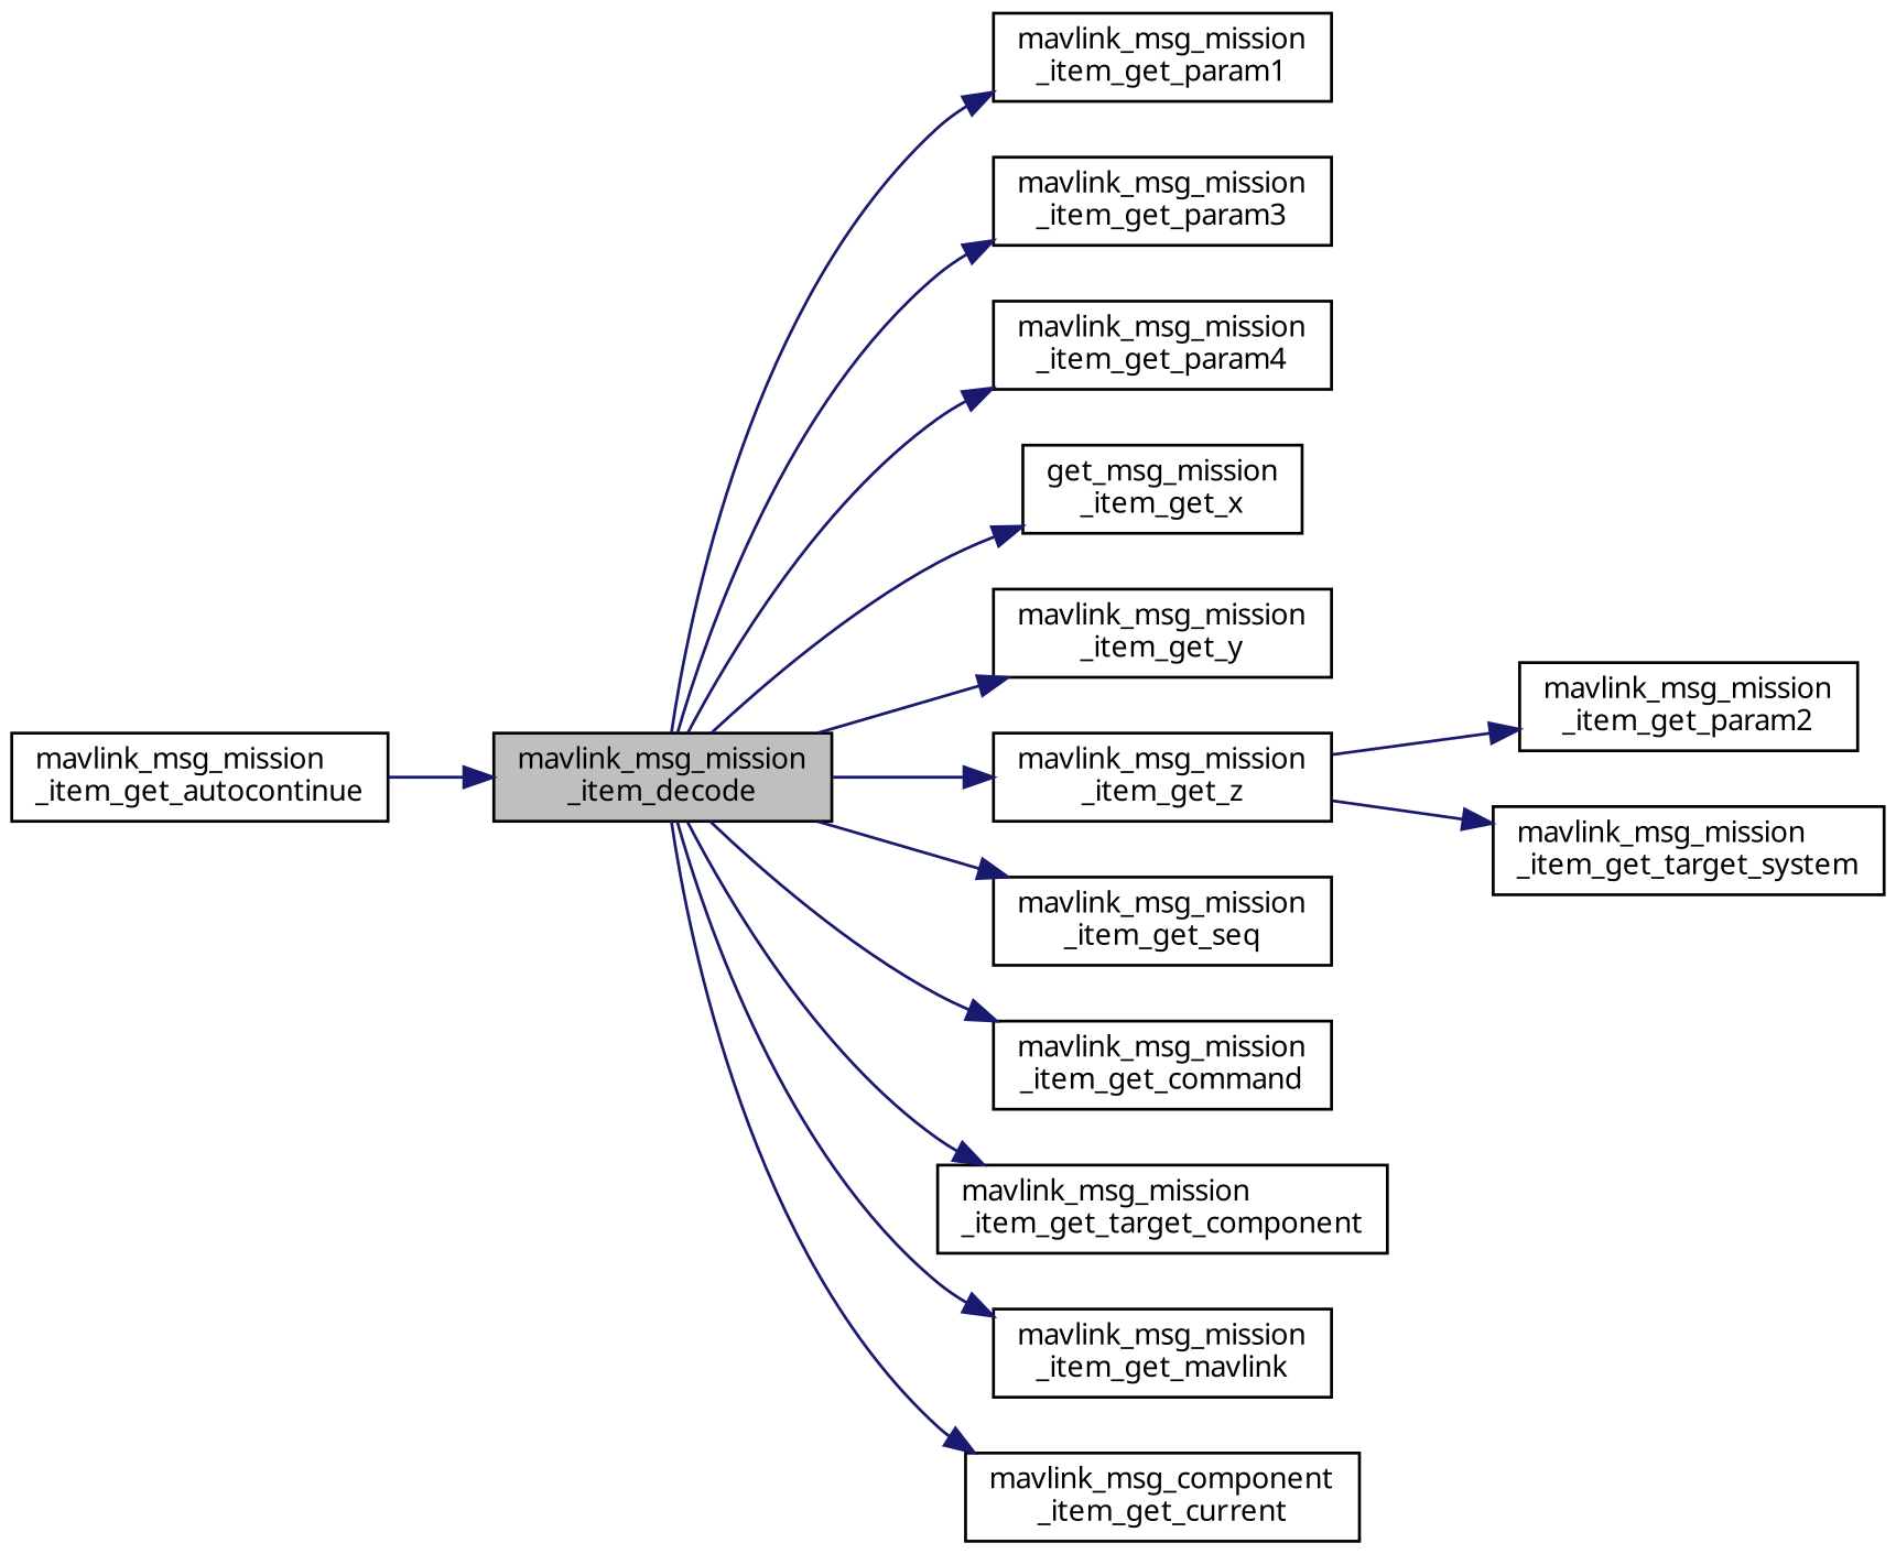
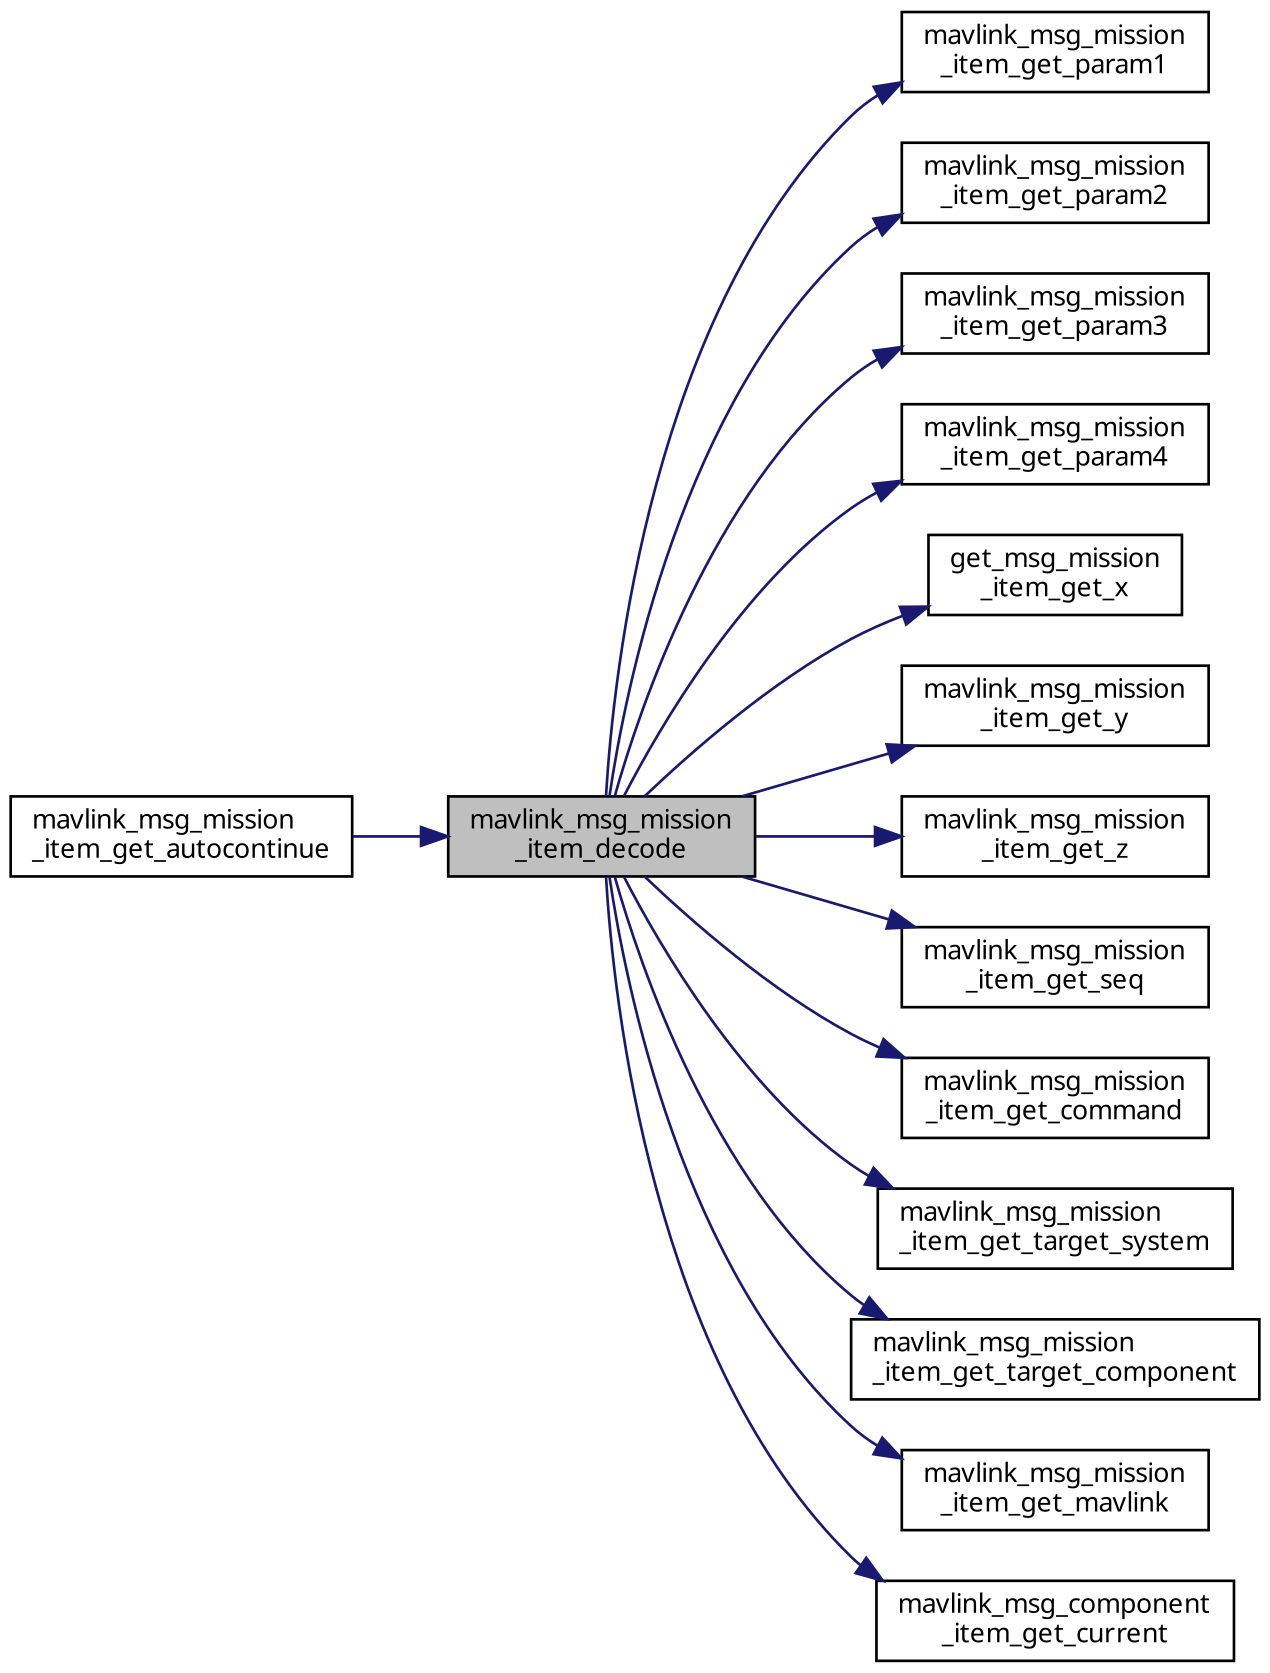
  digraph {
    fontname="Noto Sans"
    rankdir=LR
    node [color=black fillcolor=white fontname="Noto Sans" fontsize=10 shape=record style=filled]
    edge [color=midnightblue fontname="Noto Sans" fontsize=10 labelfontname=Helvetica labelfontsize=10 style=solid]
    n1 [fillcolor=grey75 fontcolor=black height=0.2 label="mavlink_msg_mission\l_item_decode" width=0.4]
    n2 [height=0.2 label="mavlink_msg_mission\l_item_get_param1" width=0.4]
    n3 [height=0.2 label="mavlink_msg_mission\l_item_get_param2" width=0.4]
    n4 [height=0.2 label="mavlink_msg_mission\l_item_get_param3" width=0.4]
    n5 [height=0.2 label="mavlink_msg_mission\l_item_get_param4" width=0.4]
    n6 [height=0.2 label="get_msg_mission\l_item_get_x" width=0.4]
    n7 [height=0.2 label="mavlink_msg_mission\l_item_get_y" width=0.4]
    n8 [height=0.2 label="mavlink_msg_mission\l_item_get_z" width=0.4]
    n9 [height=0.2 label="mavlink_msg_mission\l_item_get_seq" width=0.4]
    n10 [height=0.2 label="mavlink_msg_mission\l_item_get_command" width=0.4]
    n11 [height=0.2 label="mavlink_msg_mission\l_item_get_target_system" width=0.4]
    n12 [height=0.2 label="mavlink_msg_mission\l_item_get_target_component" width=0.4]
    n13 [height=0.2 label="mavlink_msg_mission\l_item_get_mavlink" width=0.4]
    n14 [height=0.2 label="mavlink_msg_component\l_item_get_current" width=0.4]
    n15 [height=0.2 label="mavlink_msg_mission\l_item_get_autocontinue" width=0.4]
    n1 -> n2
-   n8 -> n3
+   n1 -> n3
    n1 -> n4
    n1 -> n5
    n1 -> n6
    n1 -> n7
    n1 -> n8
    n1 -> n9
    n1 -> n10
-   n8 -> n11
+   n1 -> n11
    n1 -> n12
    n1 -> n13
    n1 -> n14
    n15 -> n1
  }
